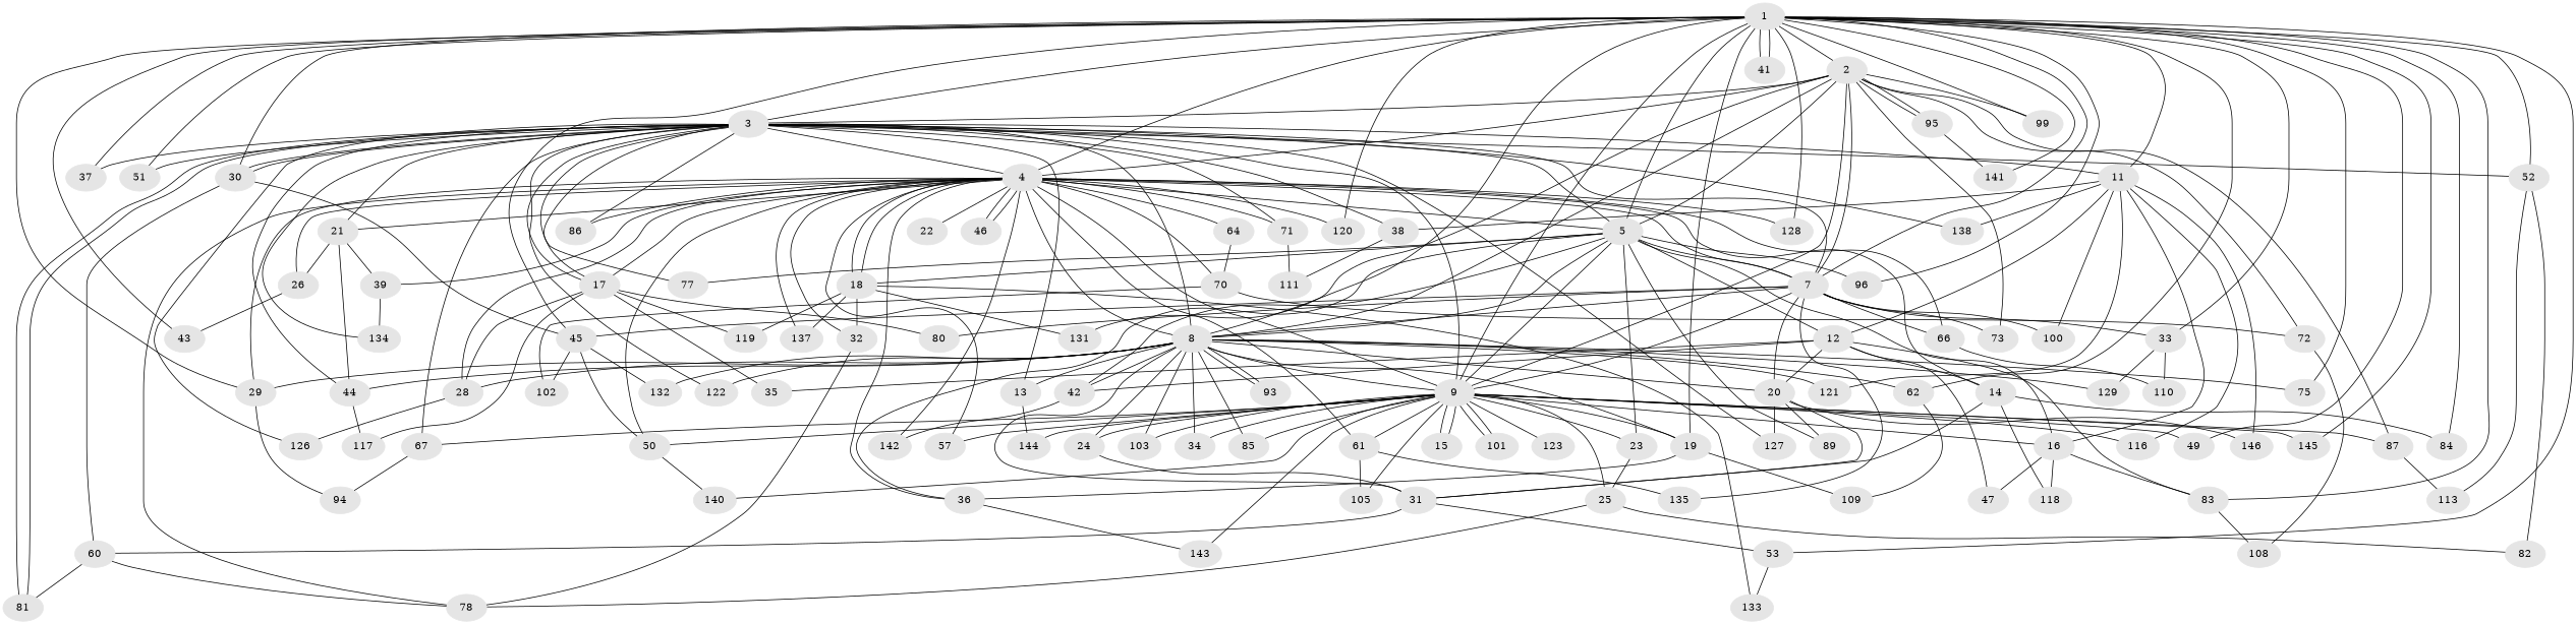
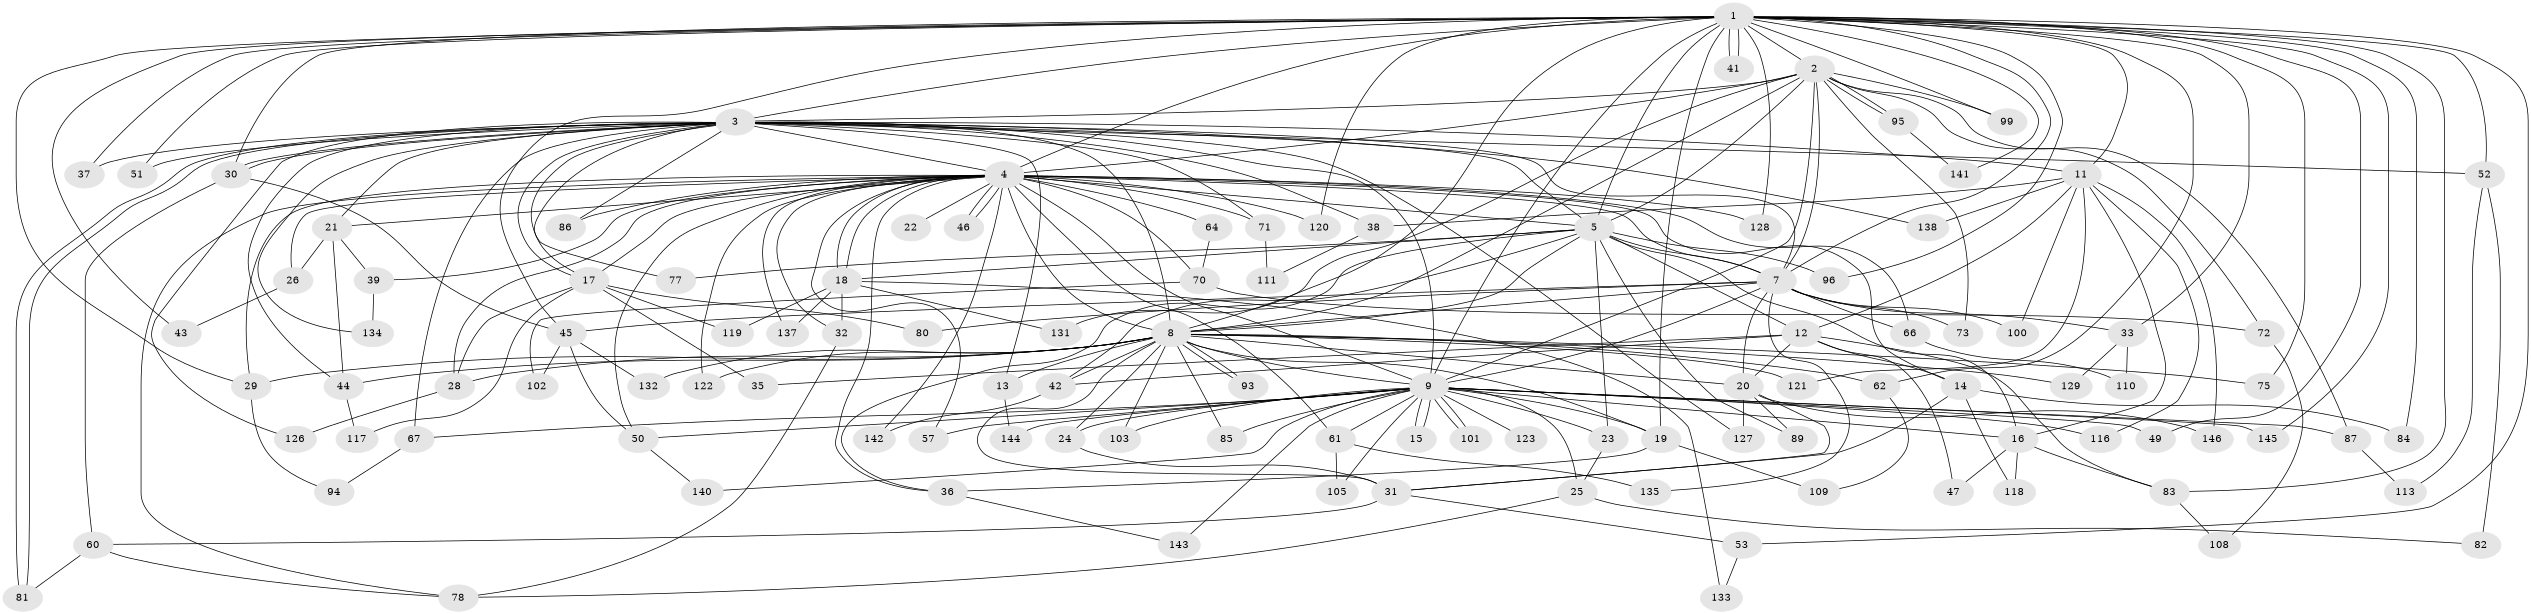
  graph {
    fontname="DejaVu Serif"
    node [color=gray90 fontname="DejaVu Serif" style=filled]
    edge [fontname="DejaVu Serif"]
    1 [super="+74"]
    2 [super="+58"]
    3 [super="+79"]
    4 [super="+6"]
    5 [super="+114"]
    7 [super="+115"]
    8 [super="+40"]
    9 [super="+10"]
    11 [super="+54"]
    19 [super="+107"]
    29 [super="+91"]
    30 [super="+124"]
    33 [super="+48"]
    37
    41
    43
    45 [super="+76"]
    49
    51
    52
    53
    62
    75
    83 [super="+112"]
    84
    96
    99
    120
    128
    141
    145
    72
    73
    87
    95
    131
    13
    17 [super="+27"]
    21 [super="+68"]
    38
    44 [super="+88"]
    67 [super="+98"]
    71
    77
    81 [super="+139"]
    86
    122
    126
    127
    134
    138
    14 [super="+65"]
    18 [super="+125"]
    22
    26 [super="+106"]
    28 [super="+69"]
    32
    36 [super="+97"]
    39
    46
    50 [super="+136"]
    57
    61
    64
    66
    70
    78 [super="+92"]
    137
    142
    12
    16 [super="+130"]
    23
    42 [super="+63"]
    89
    20 [super="+59"]
    80
    100
    135
    24
    31 [super="+55"]
-   34
    85
    93
    103
    121
    129
    132
    15
    25
    101
    105
    116
    123
    140
    143
    144
    146
    109
    94
    60 [super="+104"]
    110
    102
    82
    113
    133
    108
    35
    117
    119
    111
    118
    47
    1 -- 2
    1 -- 3
    1 -- 4 [weight=2]
    1 -- 5 [weight=2]
    1 -- 7
    1 -- 8 [weight=2]
    1 -- 9 [weight=2]
    1 -- 11 [weight=2]
    1 -- 19
    1 -- 29
    1 -- 30
    1 -- 33 [weight=2]
    1 -- 37
    1 -- 41
    1 -- 41
    1 -- 43
    1 -- 45
    1 -- 49
    1 -- 51
    1 -- 52
    1 -- 53
    1 -- 62
    1 -- 75
    1 -- 83
    1 -- 84
    1 -- 96
    1 -- 99
    1 -- 120
    1 -- 128
    1 -- 141
    1 -- 145
    2 -- 3
    2 -- 4 [weight=2]
    2 -- 5 [weight=2]
    2 -- 7
    2 -- 8
    2 -- 9 [weight=2]
    2 -- 99
    2 -- 72
    2 -- 73
    2 -- 87
    2 -- 95
    2 -- 95
    2 -- 131
    3 -- 4 [weight=2]
    3 -- 5
    3 -- 7 [weight=2]
    3 -- 8
    3 -- 9 [weight=2]
    3 -- 11
    3 -- 30
    3 -- 30
    3 -- 37
    3 -- 51
    3 -- 52
    3 -- 13
    3 -- 17
    3 -- 17
    3 -- 21
    3 -- 38
    3 -- 44
    3 -- 67 [weight=2]
    3 -- 71
    3 -- 77
    3 -- 81
    3 -- 81
    3 -- 86
-   3 -- 122
+   4 -- 122
    3 -- 126
    3 -- 127
    3 -- 134
    3 -- 138
    4 -- 5 [weight=2]
    4 -- 7 [weight=2]
    4 -- 8 [weight=2]
    4 -- 9 [weight=4]
    4 -- 29
    4 -- 120
    4 -- 128
    4 -- 17
    4 -- 21 [weight=2]
    4 -- 71
    4 -- 86
    4 -- 14
    4 -- 18
    4 -- 18
    4 -- 22 [weight=2]
    4 -- 26
    4 -- 28
    4 -- 32
    4 -- 36
    4 -- 39
    4 -- 46
    4 -- 46
    4 -- 50
    4 -- 57
    4 -- 61
    4 -- 64 [weight=2]
    4 -- 66
    4 -- 70
    4 -- 78
    4 -- 137
    4 -- 142
    5 -- 7
    5 -- 8
-   5 -- 9 [weight=2]
    5 -- 96
    5 -- 77
    5 -- 18
    5 -- 36
    5 -- 12
    5 -- 16
    5 -- 23
    5 -- 42
    5 -- 89
    7 -- 8 [weight=2]
    7 -- 9 [weight=2]
    7 -- 33
    7 -- 45
    7 -- 73
    7 -- 66
    7 -- 20
    7 -- 80
    7 -- 100
    7 -- 135
    8 -- 9 [weight=2]
    8 -- 19
    8 -- 29
    8 -- 62
    8 -- 75
    8 -- 13
    8 -- 44
    8 -- 122
    8 -- 28
    8 -- 42
    8 -- 20
    8 -- 24
    8 -- 31 [weight=2]
-   8 -- 34
    8 -- 85
    8 -- 93
    8 -- 93
    8 -- 103
    8 -- 121
    8 -- 129
    8 -- 132
    9 -- 19
    9 -- 49
    9 -- 145
    9 -- 87
    9 -- 67
    9 -- 50
    9 -- 57
    9 -- 61
    9 -- 16
    9 -- 23
    9 -- 24
-   9 -- 34
    9 -- 85
    9 -- 103
    9 -- 15
    9 -- 15
    9 -- 25
    9 -- 101
    9 -- 101
    9 -- 105
    9 -- 116
    9 -- 123 [weight=2]
    9 -- 140
    9 -- 143
    9 -- 144
    11 -- 38
    11 -- 138
    11 -- 12
    11 -- 16
    11 -- 100
    11 -- 121
    11 -- 116
    11 -- 146
    19 -- 36
    19 -- 109
    29 -- 94
    30 -- 45
    30 -- 60
    33 -- 129
    33 -- 110
    45 -- 50
    45 -- 132
    45 -- 102
    52 -- 82
    52 -- 113
    53 -- 133
    62 -- 109
    83 -- 108
    72 -- 108
    87 -- 113
    95 -- 141
    13 -- 144
    17 -- 28
    17 -- 80
    17 -- 35
    17 -- 117
    17 -- 119
    21 -- 44
    21 -- 26
    21 -- 39
    38 -- 111
    44 -- 117
    67 -- 94
    71 -- 111
    14 -- 84
    14 -- 31
    14 -- 118
    18 -- 131
    18 -- 32
    18 -- 137
    18 -- 133
    18 -- 119
    26 -- 43
    28 -- 126
    32 -- 78
    36 -- 143
    39 -- 134
    50 -- 140
    61 -- 135
    61 -- 105
    64 -- 70
    66 -- 110
    70 -- 72
    70 -- 102
    12 -- 83
    12 -- 14
    12 -- 42
    12 -- 20
    12 -- 35
    12 -- 47
    16 -- 83
    16 -- 118
    16 -- 47
    23 -- 25
    42 -- 142
    20 -- 127
    20 -- 89
    20 -- 31
    20 -- 146
    24 -- 31
    31 -- 53
    31 -- 60
    25 -- 78
    25 -- 82
    60 -- 81
    60 -- 78
  }
